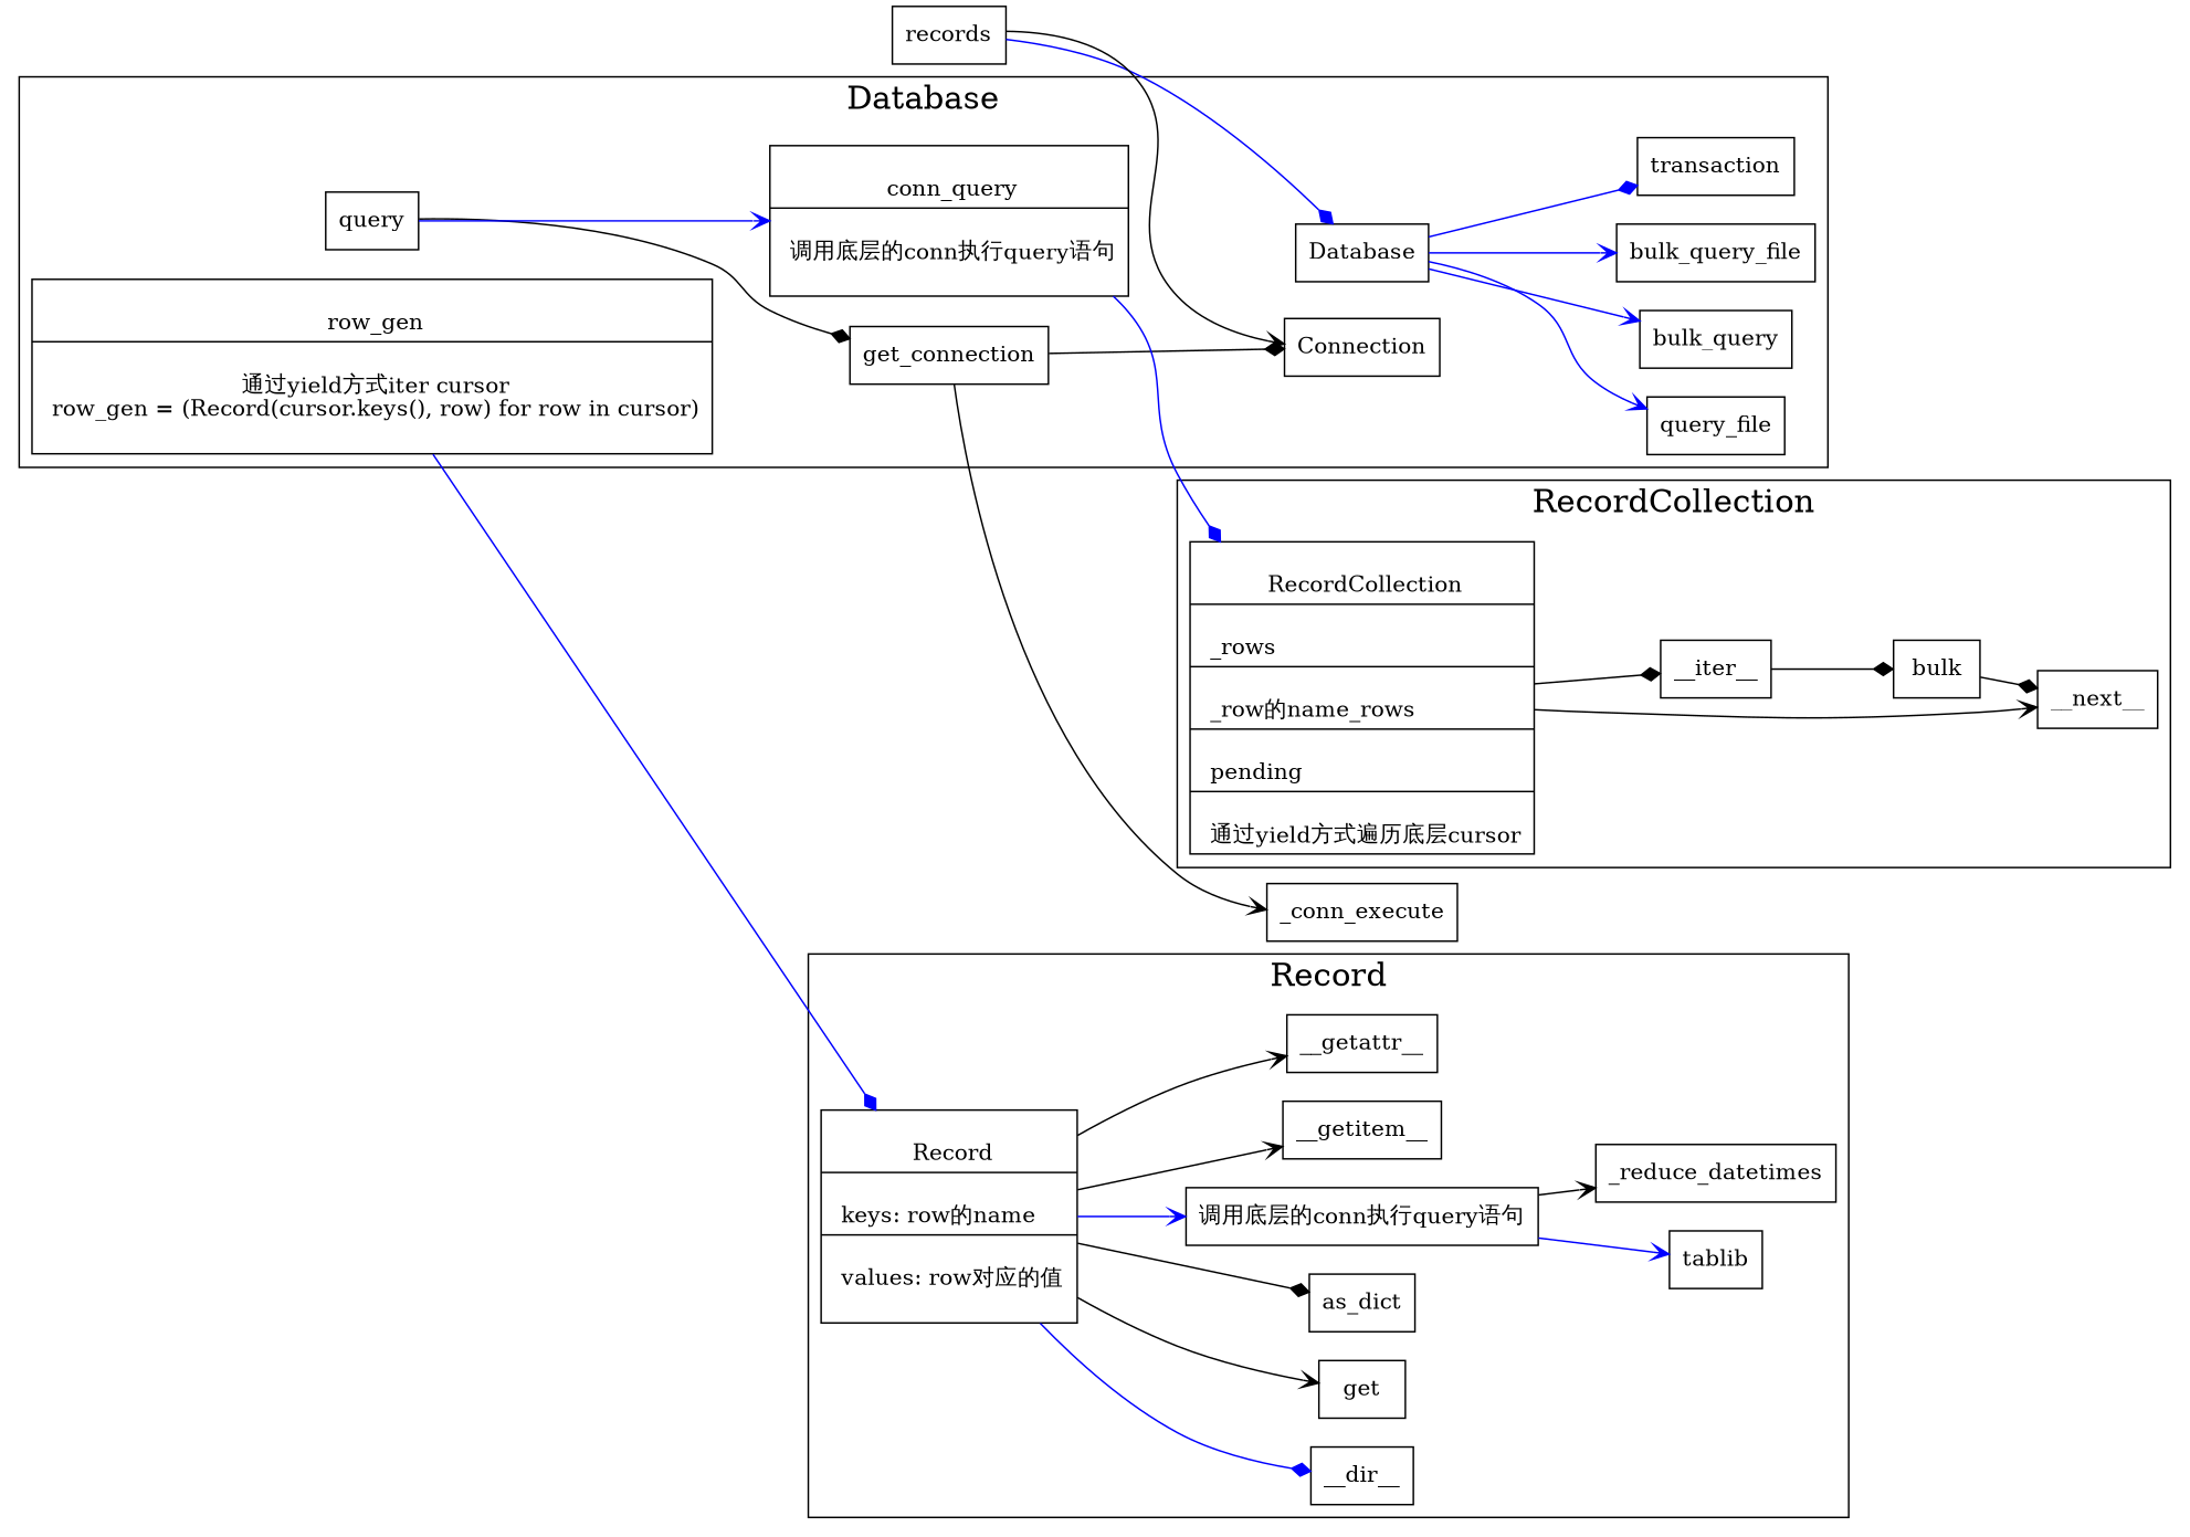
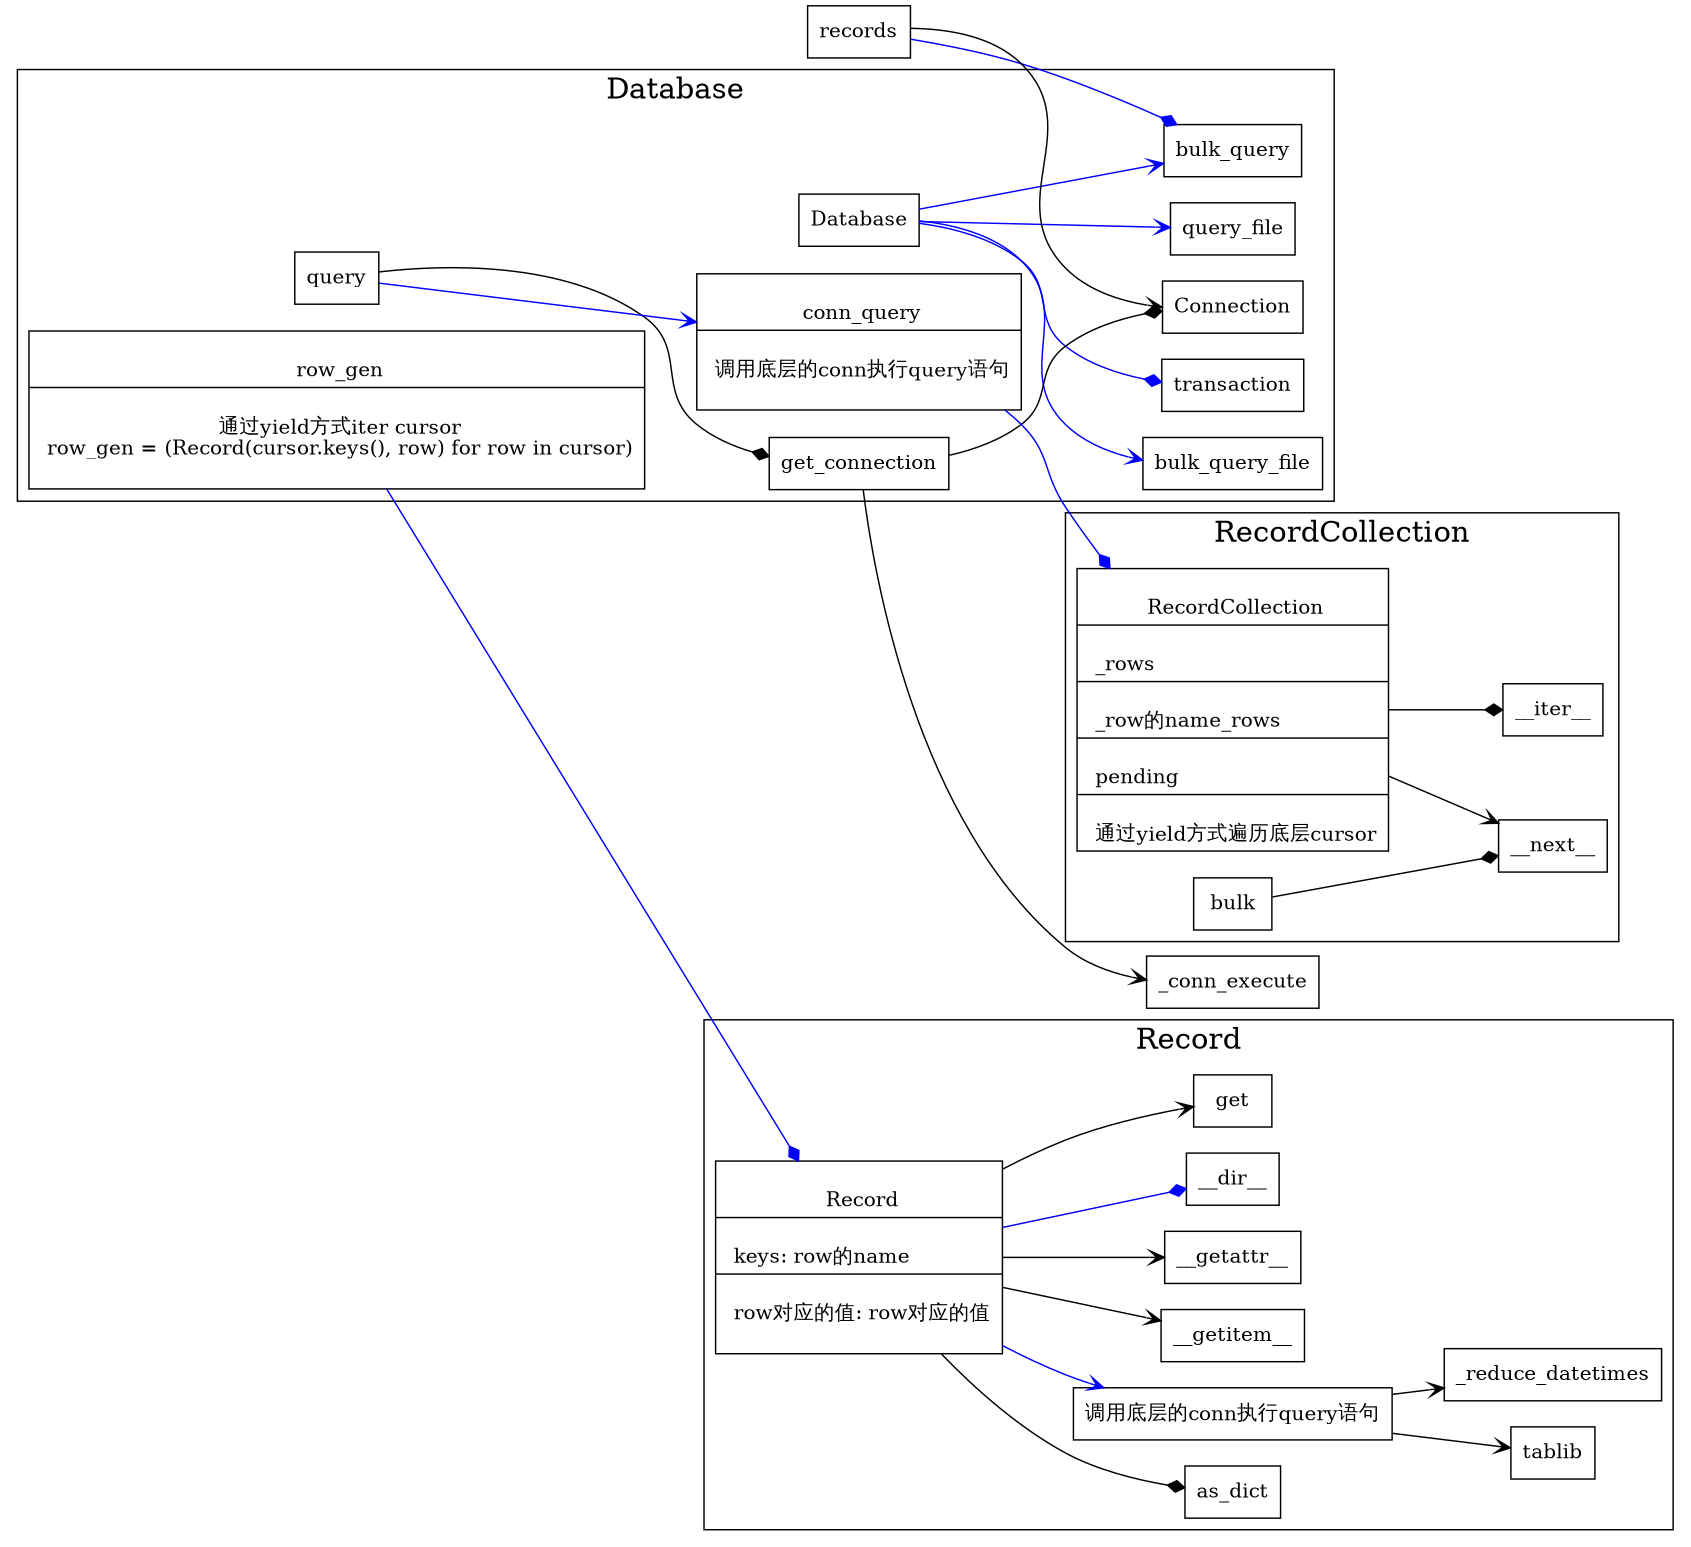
  digraph {
    newrank=true
    rankdir=LR
    node [shape=box]
    edge [arrowhead=vee color=black]
    Database
    query
    query_file
    bulk_query
    bulk_query_file
    transaction
    get_connection
    n8 [label="{{\n        conn_query|\n        调用底层的conn执行query语句\l\n      }}" shape=record]
    Connection
    n10 [label="{{\n        row_gen|\n         通过yield方式iter cursor\n         row_gen = (Record(cursor.keys(), row) for row in cursor)\l\n      }}" shape=record]
-   n11 [label="{{\n        Record|\n        keys: row的name\l|\n        values: row对应的值\l\n      }}" shape=record]
+   n11 [label="{{\n        Record|\n        keys: row的name\l|\n        row对应的值: row对应的值\l\n      }}" shape=record]
    __getitem__
    __getattr__
    __dir__
    get
    as_dict
    n17 [label="调用底层的conn执行query语句"]
    tablib
    _reduce_datetimes
    n20 [label="{{\n        RecordCollection|\n          _rows\l|\n          _row的name_rows\l|\n          pending\l|\n          通过yield方式遍历底层cursor\n      }}" shape=record]
    __next__
    __iter__
    n23 [label=bulk]
    _conn_execute
    records
    subgraph cluster_1 {
      fontsize=20
      label=Database
      Database
      query
      query_file
      bulk_query
      bulk_query_file
      transaction
      get_connection
      n8
      Connection
      n10
    }
    subgraph cluster_2 {
      fontsize=20
      label=Record
      n11
      __getitem__
      __getattr__
      __dir__
      get
      as_dict
      n17
      tablib
      _reduce_datetimes
    }
    subgraph cluster_3 {
      fontsize=20
      label=RecordCollection
      n20
      __next__
      __iter__
      n23
    }
    Database -> query_file [color=blue]
    Database -> bulk_query [color=blue]
    Database -> bulk_query_file [color=blue]
    Database -> transaction [arrowhead=diamond color=blue]
    query -> get_connection [arrowhead=diamond]
    query -> n8 [color=blue]
    get_connection -> Connection [arrowhead=diamond]
    get_connection -> _conn_execute
    n8 -> n20 [arrowhead=diamond color=blue]
    n10 -> n11 [arrowhead=diamond color=blue]
    n11 -> __getitem__
    n11 -> __getattr__
    n11 -> __dir__ [arrowhead=diamond color=blue]
    n11 -> get
    n11 -> as_dict [arrowhead=diamond]
    n11 -> n17 [color=blue]
-   n17 -> tablib [color=blue]
+   n17 -> tablib
    n17 -> _reduce_datetimes
    n20 -> __next__
    n20 -> __iter__ [arrowhead=diamond]
-   __iter__ -> n23 [arrowhead=diamond]
    n23 -> __next__ [arrowhead=diamond]
-   records -> Database [arrowhead=diamond color=blue]
+   records -> bulk_query [arrowhead=diamond color=blue]
    records -> Connection
  }
